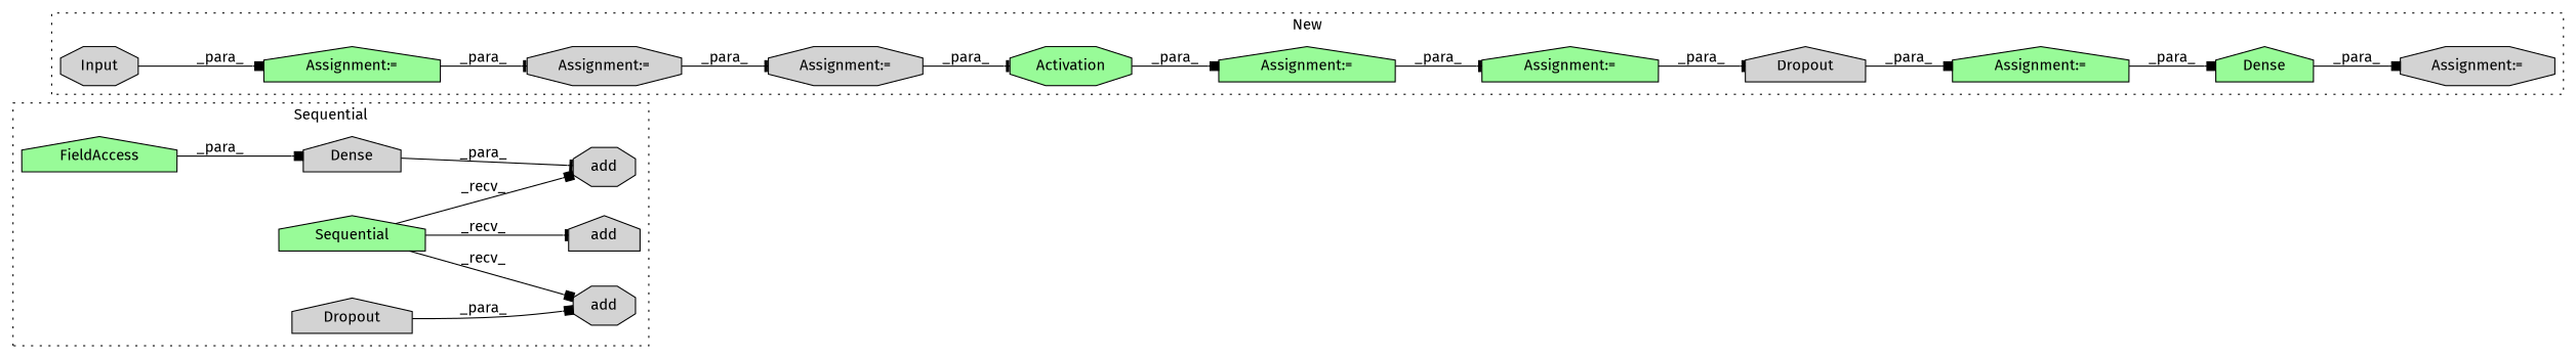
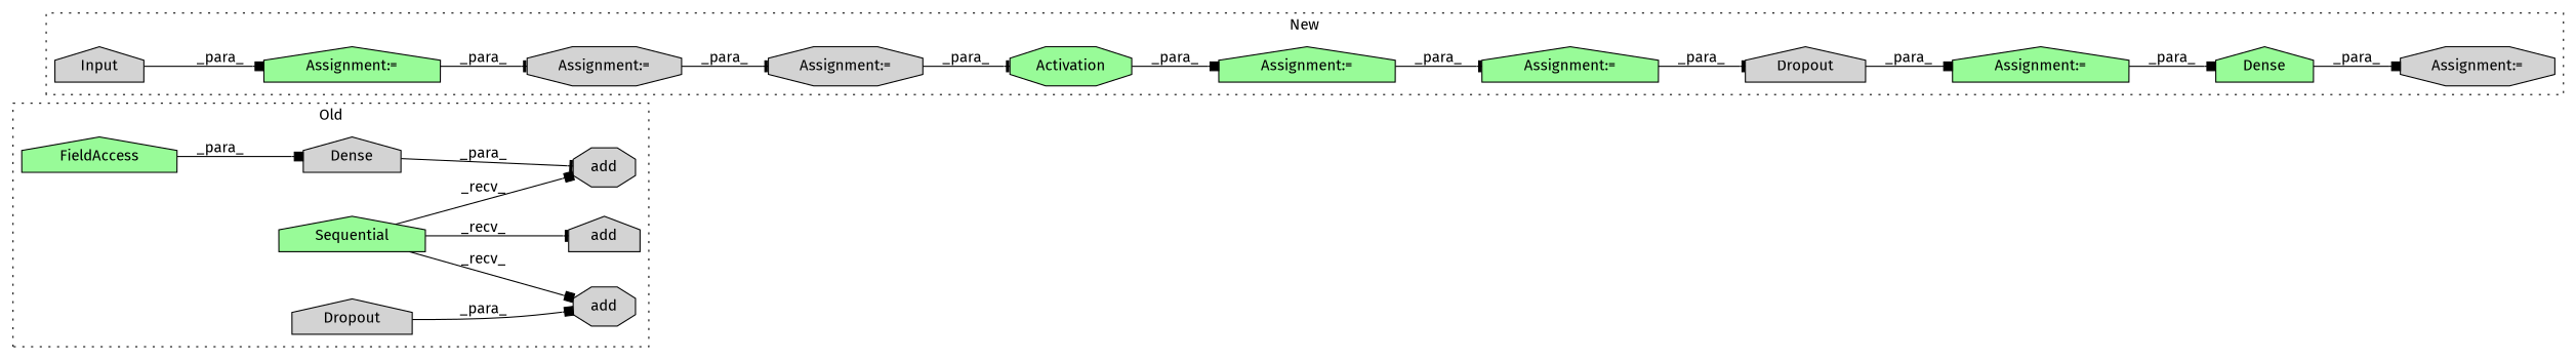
  digraph {
    fontname="Fira Sans"
    rankdir=LR
    node [a=32 fillcolor=lightgrey fontname="Fira Sans" l=1 shape=house style=filled]
    edge [arrowhead=box fontname="Fira Sans"]
    n1 [l="4,1" label=add s="4071,4106" shape=octagon]
    n2 [l="6,1" label=Dense s="4075,4105"]
    n3 [fillcolor=palegreen l=12 label=Sequential s=3307]
    n4 [a=22 fillcolor=palegreen l=14 label=FieldAccess s=4081]
    n5 [l="4,1" label=add s="4019,4044" shape=octagon]
    n6 [l="8,1" label=Dropout s="4023,4043"]
    n7 [l="4,1" label=add s="3801,3814"]
    n8 [fillcolor=palegreen l="11,1" label=Activation s="4046,4070" shape=octagon]
-   n9 [l="6,1" label=Input s="3756,3778" shape=octagon]
+   n9 [l="6,1" label=Input s="3756,3778"]
    n10 [fillcolor=palegreen l="6,1" label=Dense s="4421,4440"]
    n11 [l="8,1" label=Dropout s="4202,4223"]
    n12 [a=7 label="Assignment:=" s=3949 shape=octagon]
    n13 [a=7 fillcolor=palegreen label="Assignment:=" s=4201]
    n14 [a=7 label="Assignment:=" s=4492 shape=octagon]
    n15 [a=7 fillcolor=palegreen label="Assignment:=" s=3798]
    n16 [a=7 label="Assignment:=" s=3990 shape=octagon]
    n17 [a=7 fillcolor=palegreen label="Assignment:=" s=4045]
    n18 [a=7 fillcolor=palegreen label="Assignment:=" s=4122]
    subgraph cluster_1 {
-     label=Sequential
+     label=Old
      style=dotted
      n1
      n2
      n3
      n4
      n5
      n6
      n7
    }
    subgraph cluster_2 {
      label=New
      style=dotted
      n8
      n9
      n10
      n11
      n12
      n13
      n14
      n15
      n16
      n17
      n18
    }
    n2 -> n1 [arrowhead=tee label=_para_]
    n3 -> n1 [label=_recv_]
    n3 -> n5 [label=_recv_]
    n3 -> n7 [arrowhead=tee label=_recv_]
    n4 -> n2 [label=_para_]
    n6 -> n5 [label=_para_]
    n8 -> n17 [label=_para_]
    n9 -> n15 [label=_para_]
    n10 -> n14 [label=_para_]
    n11 -> n13 [label=_para_]
    n12 -> n16 [arrowhead=tee label=_para_]
    n13 -> n10 [label=_para_]
    n15 -> n12 [arrowhead=tee label=_para_]
    n16 -> n8 [arrowhead=tee label=_para_]
    n17 -> n18 [arrowhead=tee label=_para_]
    n18 -> n11 [arrowhead=tee label=_para_]
  }
